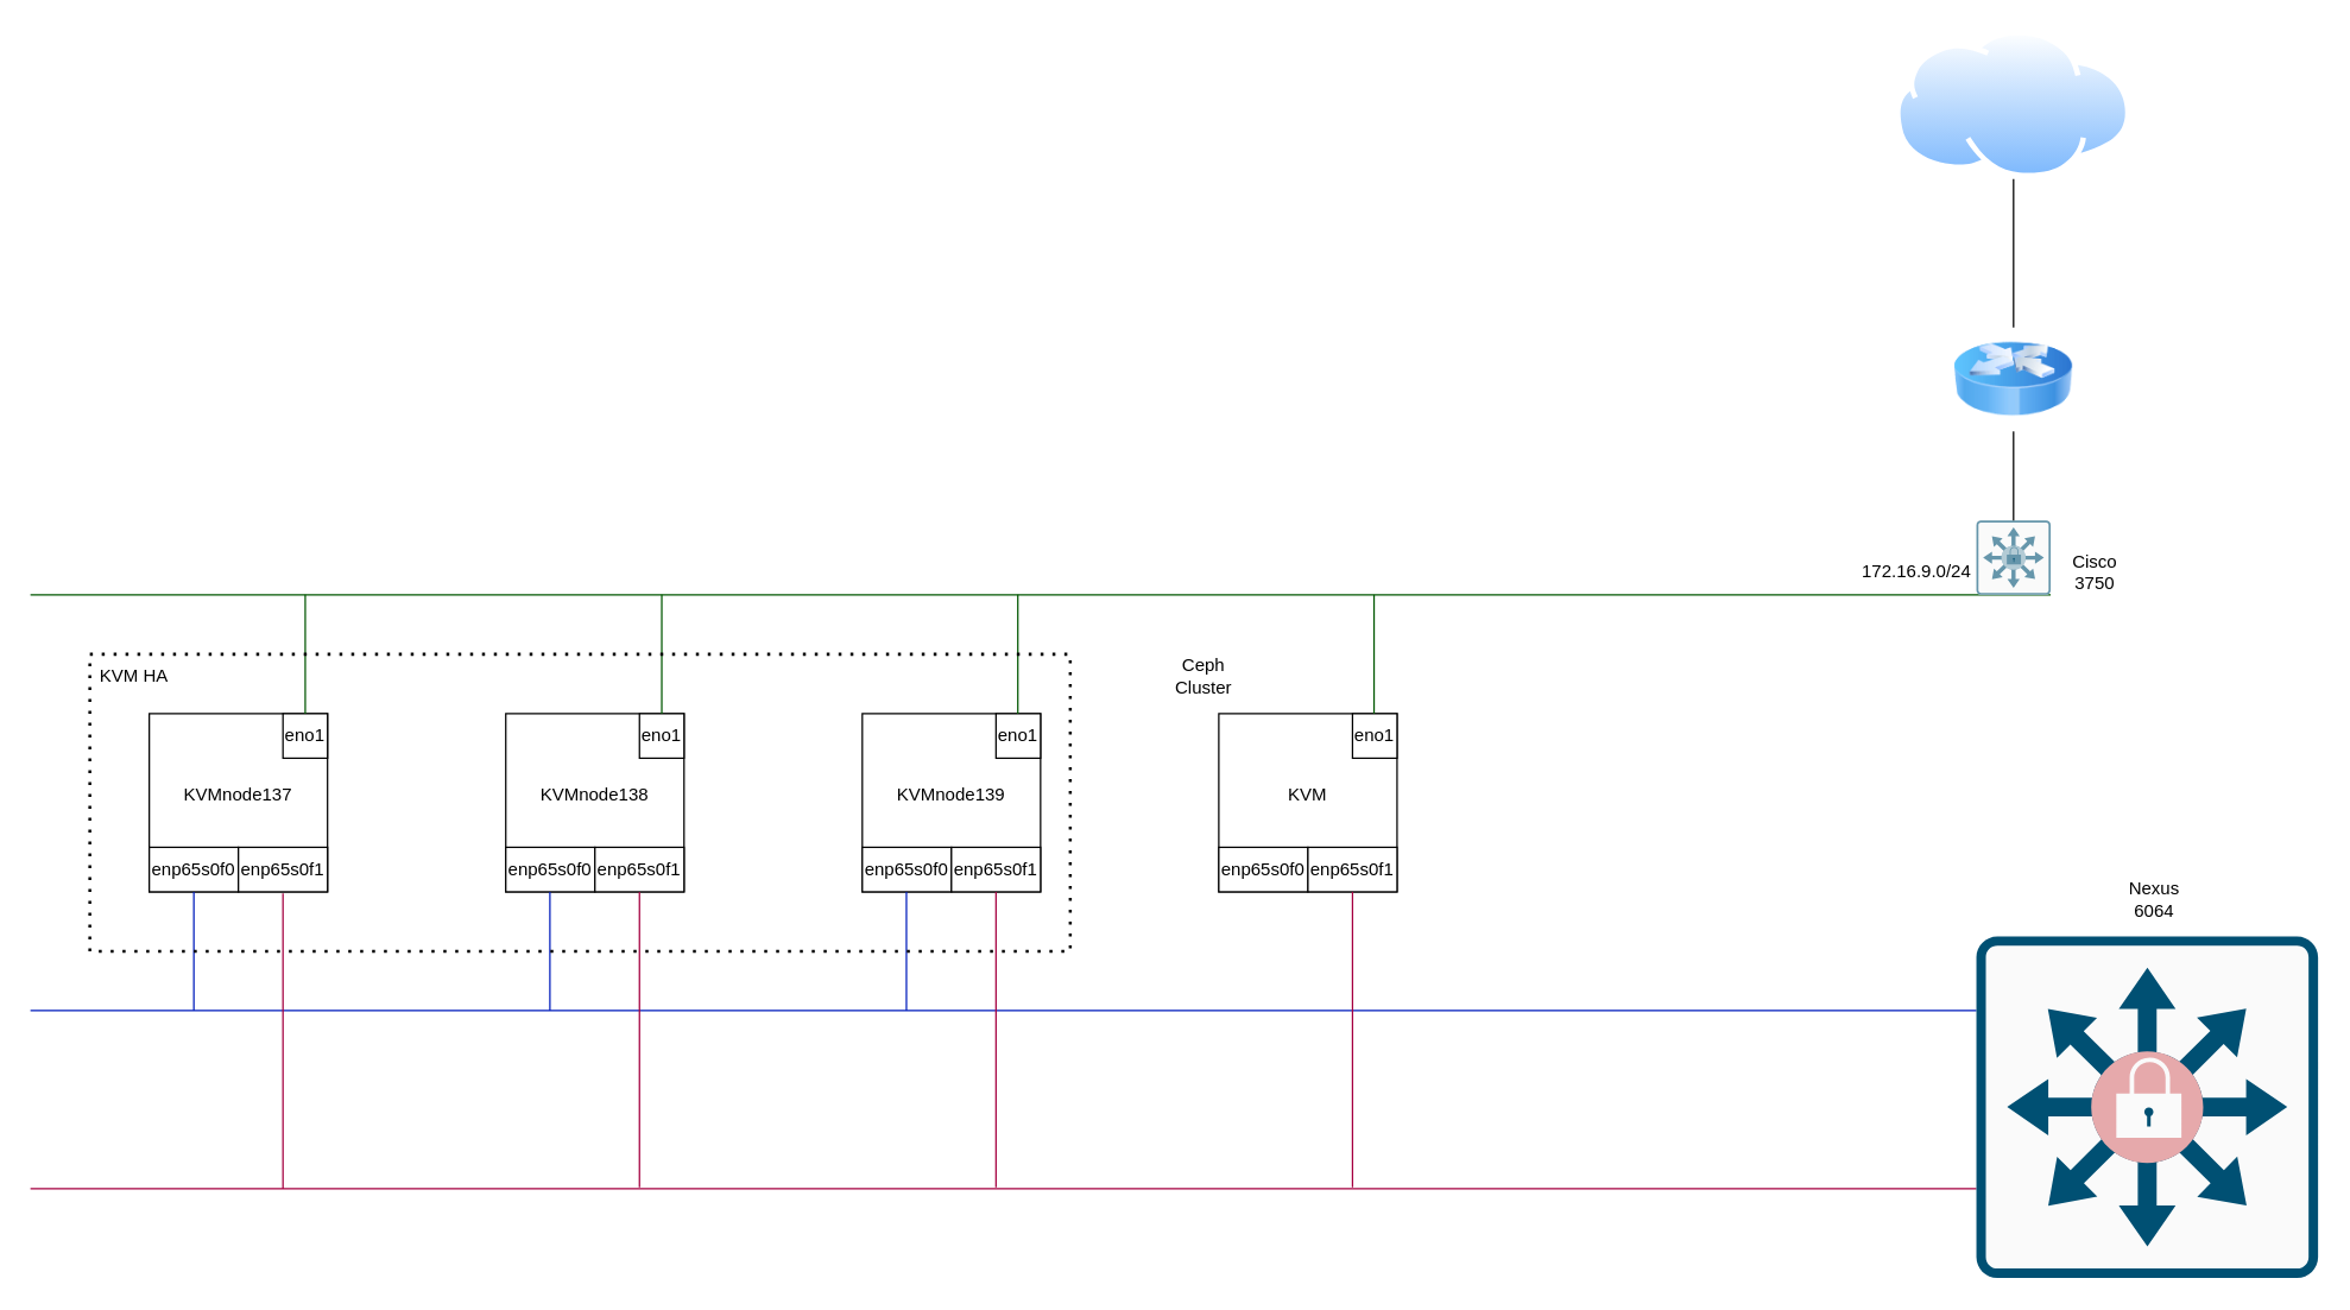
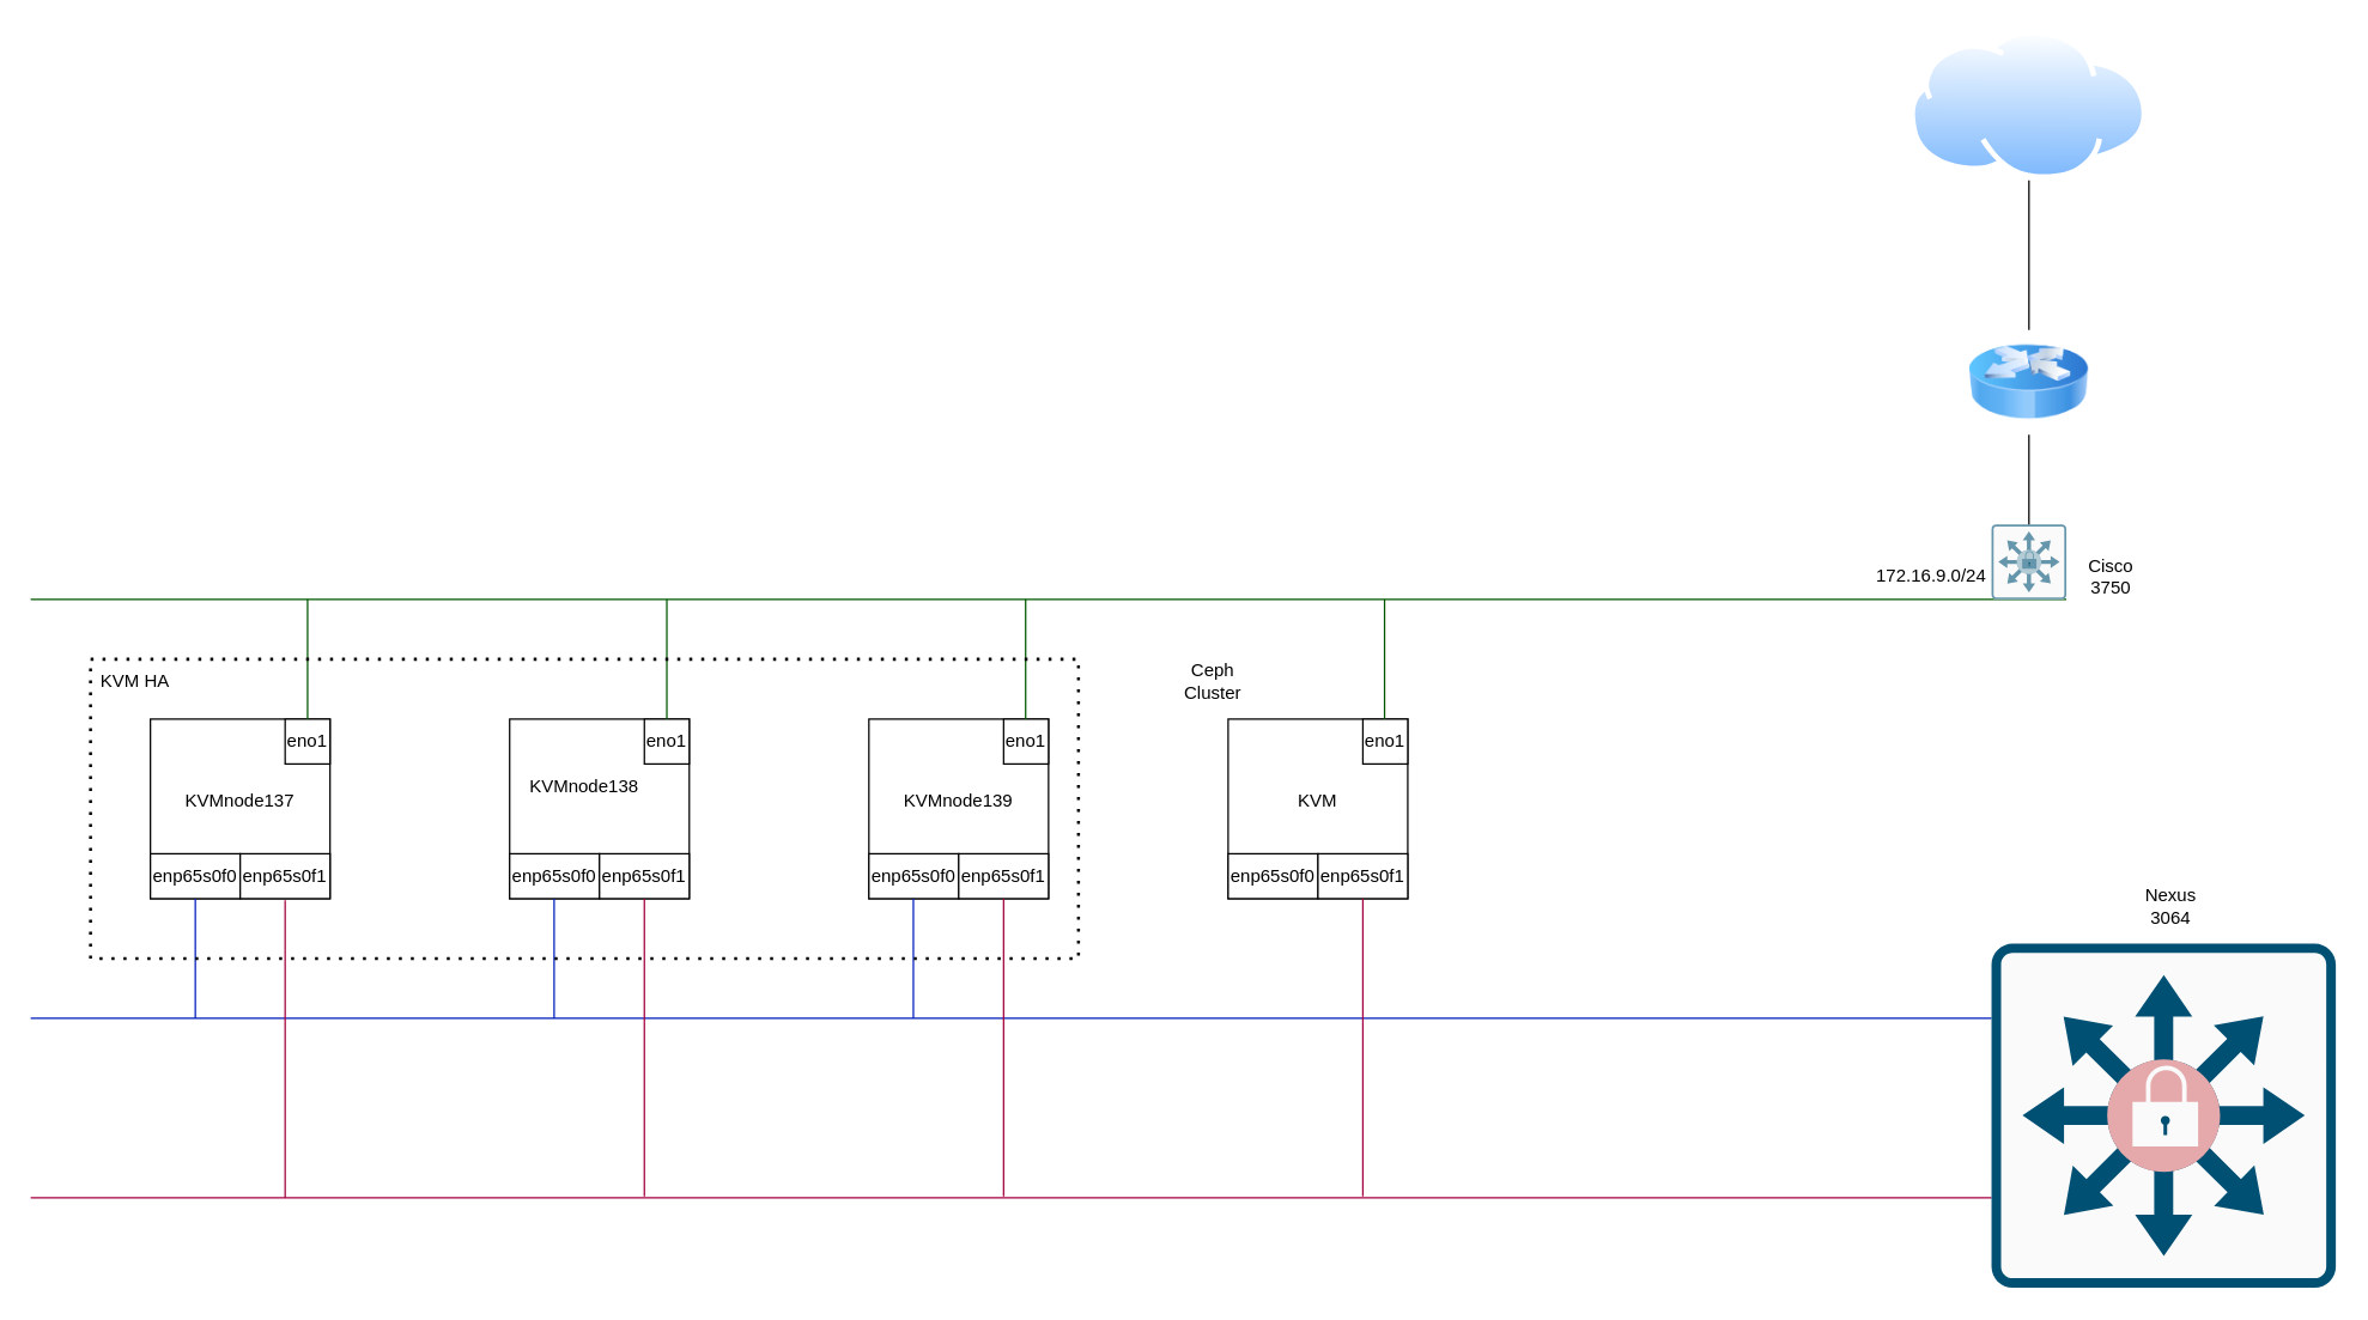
  <mxCell id="0" />
  <mxCell id="1" parent="0" />
  <mxCell id="2" value="" style="endArrow=none;html=1;rounded=0;fillColor=#008a00;strokeColor=#005700;" parent="1" edge="1"><mxGeometry width="50" height="50" relative="1" as="geometry"><mxPoint x="20" y="400" as="sourcePoint" /><mxPoint x="1380" y="400" as="targetPoint" /></mxGeometry></mxCell>
  <mxCell id="3" value="" style="endArrow=none;html=1;rounded=0;fillColor=#0050ef;strokeColor=#001DBC;" parent="1" edge="1"><mxGeometry width="50" height="50" relative="1" as="geometry"><mxPoint x="20" y="680" as="sourcePoint" /><mxPoint x="1380" y="680" as="targetPoint" /></mxGeometry></mxCell>
  <mxCell id="4" value="" style="endArrow=none;html=1;rounded=0;fillColor=#d80073;strokeColor=#A50040;" parent="1" edge="1"><mxGeometry width="50" height="50" relative="1" as="geometry"><mxPoint x="20" y="800" as="sourcePoint" /><mxPoint x="1380" y="800" as="targetPoint" /></mxGeometry></mxCell>
  <mxCell id="5" value="" style="whiteSpace=wrap;html=1;aspect=fixed;" parent="1" vertex="1"><mxGeometry x="100" y="480" width="120" height="120" as="geometry" /></mxCell>
  <mxCell id="6" value="" style="whiteSpace=wrap;html=1;aspect=fixed;" parent="1" vertex="1"><mxGeometry x="340" y="480" width="120" height="120" as="geometry" /></mxCell>
  <mxCell id="7" value="" style="whiteSpace=wrap;html=1;aspect=fixed;" parent="1" vertex="1"><mxGeometry x="580" y="480" width="120" height="120" as="geometry" /></mxCell>
  <mxCell id="8" value="eno1" style="whiteSpace=wrap;html=1;aspect=fixed;" parent="1" vertex="1"><mxGeometry x="190" y="480" width="30" height="30" as="geometry" /></mxCell>
  <mxCell id="9" value="eno1" style="whiteSpace=wrap;html=1;aspect=fixed;" parent="1" vertex="1"><mxGeometry x="430" y="480" width="30" height="30" as="geometry" /></mxCell>
  <mxCell id="10" value="eno1" style="whiteSpace=wrap;html=1;aspect=fixed;" parent="1" vertex="1"><mxGeometry x="670" y="480" width="30" height="30" as="geometry" /></mxCell>
  <mxCell id="11" value="enp65s0f0" style="rounded=0;whiteSpace=wrap;html=1;" parent="1" vertex="1"><mxGeometry x="100" y="570" width="60" height="30" as="geometry" /></mxCell>
  <mxCell id="12" value="enp65s0f1" style="rounded=0;whiteSpace=wrap;html=1;" parent="1" vertex="1"><mxGeometry x="160" y="570" width="60" height="30" as="geometry" /></mxCell>
  <mxCell id="13" value="enp65s0f0" style="rounded=0;whiteSpace=wrap;html=1;" parent="1" vertex="1"><mxGeometry x="340" y="570" width="60" height="30" as="geometry" /></mxCell>
  <mxCell id="14" value="enp65s0f1" style="rounded=0;whiteSpace=wrap;html=1;" parent="1" vertex="1"><mxGeometry x="400" y="570" width="60" height="30" as="geometry" /></mxCell>
  <mxCell id="15" value="enp65s0f0" style="rounded=0;whiteSpace=wrap;html=1;" parent="1" vertex="1"><mxGeometry x="580" y="570" width="60" height="30" as="geometry" /></mxCell>
  <mxCell id="16" value="enp65s0f1" style="rounded=0;whiteSpace=wrap;html=1;" parent="1" vertex="1"><mxGeometry x="640" y="570" width="60" height="30" as="geometry" /></mxCell>
  <mxCell id="17" value="" style="endArrow=none;html=1;rounded=0;exitX=0.5;exitY=0;exitDx=0;exitDy=0;fillColor=#008a00;strokeColor=#005700;" parent="1" source="8" edge="1"><mxGeometry width="50" height="50" relative="1" as="geometry"><mxPoint x="430" y="480" as="sourcePoint" /><mxPoint x="205" y="400" as="targetPoint" /></mxGeometry></mxCell>
  <mxCell id="18" value="" style="endArrow=none;html=1;rounded=0;exitX=0.5;exitY=0;exitDx=0;exitDy=0;fillColor=#008a00;strokeColor=#005700;" parent="1" source="9" edge="1"><mxGeometry width="50" height="50" relative="1" as="geometry"><mxPoint x="340" y="330" as="sourcePoint" /><mxPoint x="445" y="400" as="targetPoint" /></mxGeometry></mxCell>
  <mxCell id="19" value="" style="endArrow=none;html=1;rounded=0;exitX=0.5;exitY=0;exitDx=0;exitDy=0;fillColor=#008a00;strokeColor=#005700;" parent="1" edge="1"><mxGeometry width="50" height="50" relative="1" as="geometry"><mxPoint x="684.71" y="480" as="sourcePoint" /><mxPoint x="684.71" y="400" as="targetPoint" /></mxGeometry></mxCell>
  <mxCell id="20" value="" style="endArrow=none;html=1;rounded=0;exitX=0.5;exitY=1;exitDx=0;exitDy=0;fillColor=#0050ef;strokeColor=#001DBC;" parent="1" source="11" edge="1"><mxGeometry width="50" height="50" relative="1" as="geometry"><mxPoint x="430" y="530" as="sourcePoint" /><mxPoint x="130" y="680" as="targetPoint" /></mxGeometry></mxCell>
  <mxCell id="21" value="" style="endArrow=none;html=1;rounded=0;fillColor=#d80073;strokeColor=#A50040;" parent="1" edge="1"><mxGeometry width="50" height="50" relative="1" as="geometry"><mxPoint x="190" y="601" as="sourcePoint" /><mxPoint x="190" y="800" as="targetPoint" /></mxGeometry></mxCell>
  <mxCell id="22" value="" style="endArrow=none;html=1;rounded=0;exitX=0.5;exitY=1;exitDx=0;exitDy=0;fillColor=#0050ef;strokeColor=#001DBC;" parent="1" edge="1"><mxGeometry width="50" height="50" relative="1" as="geometry"><mxPoint x="369.71" y="600" as="sourcePoint" /><mxPoint x="369.71" y="680" as="targetPoint" /></mxGeometry></mxCell>
  <mxCell id="23" value="" style="endArrow=none;html=1;rounded=0;exitX=0.5;exitY=1;exitDx=0;exitDy=0;fillColor=#0050ef;strokeColor=#001DBC;" parent="1" edge="1"><mxGeometry width="50" height="50" relative="1" as="geometry"><mxPoint x="609.71" y="600" as="sourcePoint" /><mxPoint x="609.71" y="680" as="targetPoint" /></mxGeometry></mxCell>
  <mxCell id="24" value="" style="endArrow=none;html=1;rounded=0;fillColor=#d80073;strokeColor=#A50040;" parent="1" edge="1"><mxGeometry width="50" height="50" relative="1" as="geometry"><mxPoint x="430" y="600" as="sourcePoint" /><mxPoint x="430" y="799" as="targetPoint" /></mxGeometry></mxCell>
  <mxCell id="25" value="" style="endArrow=none;html=1;rounded=0;fillColor=#d80073;strokeColor=#A50040;" parent="1" edge="1"><mxGeometry width="50" height="50" relative="1" as="geometry"><mxPoint x="670" y="600" as="sourcePoint" /><mxPoint x="670" y="799" as="targetPoint" /></mxGeometry></mxCell>
  <mxCell id="26" value="KVMnode137" style="text;html=1;align=center;verticalAlign=middle;whiteSpace=wrap;rounded=0;" parent="1" vertex="1"><mxGeometry x="130" y="520" width="60" height="30" as="geometry" /></mxCell>
- <mxCell id="27" value="KVMnode138" style="text;html=1;align=center;verticalAlign=middle;whiteSpace=wrap;rounded=0;" parent="1" vertex="1"><mxGeometry x="370" y="520" width="60" height="30" as="geometry" /></mxCell>
+ <mxCell id="27" value="KVMnode138" style="text;html=1;align=center;verticalAlign=middle;whiteSpace=wrap;rounded=0;" parent="1" vertex="1"><mxGeometry x="360" y="510" width="60" height="30" as="geometry" /></mxCell>
  <mxCell id="28" value="KVMnode139" style="text;html=1;align=center;verticalAlign=middle;whiteSpace=wrap;rounded=0;" parent="1" vertex="1"><mxGeometry x="610" y="520" width="60" height="30" as="geometry" /></mxCell>
  <mxCell id="29" value="" style="whiteSpace=wrap;html=1;aspect=fixed;" parent="1" vertex="1"><mxGeometry x="820" y="480" width="120" height="120" as="geometry" /></mxCell>
  <mxCell id="30" value="enp65s0f0" style="rounded=0;whiteSpace=wrap;html=1;" parent="1" vertex="1"><mxGeometry x="820" y="570" width="60" height="30" as="geometry" /></mxCell>
  <mxCell id="31" value="eno1" style="whiteSpace=wrap;html=1;aspect=fixed;" parent="1" vertex="1"><mxGeometry x="910" y="480" width="30" height="30" as="geometry" /></mxCell>
  <mxCell id="32" value="enp65s0f1" style="rounded=0;whiteSpace=wrap;html=1;" parent="1" vertex="1"><mxGeometry x="880" y="570" width="60" height="30" as="geometry" /></mxCell>
  <mxCell id="33" value="" style="endArrow=none;html=1;rounded=0;fillColor=#d80073;strokeColor=#A50040;" parent="1" edge="1"><mxGeometry width="50" height="50" relative="1" as="geometry"><mxPoint x="910" y="600" as="sourcePoint" /><mxPoint x="910" y="799" as="targetPoint" /></mxGeometry></mxCell>
  <mxCell id="34" value="KVM" style="text;html=1;align=center;verticalAlign=middle;whiteSpace=wrap;rounded=0;" parent="1" vertex="1"><mxGeometry x="850" y="520" width="60" height="30" as="geometry" /></mxCell>
  <mxCell id="35" value="" style="endArrow=none;html=1;rounded=0;exitX=0.5;exitY=0;exitDx=0;exitDy=0;fillColor=#008a00;strokeColor=#005700;" parent="1" edge="1"><mxGeometry width="50" height="50" relative="1" as="geometry"><mxPoint x="924.5" y="480" as="sourcePoint" /><mxPoint x="924.5" y="400" as="targetPoint" /></mxGeometry></mxCell>
  <mxCell id="36" value="" style="sketch=0;points=[[0.015,0.015,0],[0.985,0.015,0],[0.985,0.985,0],[0.015,0.985,0],[0.25,0,0],[0.5,0,0],[0.75,0,0],[1,0.25,0],[1,0.5,0],[1,0.75,0],[0.75,1,0],[0.5,1,0],[0.25,1,0],[0,0.75,0],[0,0.5,0],[0,0.25,0]];verticalLabelPosition=bottom;html=1;verticalAlign=top;aspect=fixed;align=center;pointerEvents=1;shape=mxgraph.cisco19.rect;prIcon=secure_catalyst_switch_color;fillColor=#FAFAFA;strokeColor=#005073;" parent="1" vertex="1"><mxGeometry x="1330" y="630" width="230" height="230" as="geometry" /></mxCell>
  <mxCell id="37" value="" style="sketch=0;points=[[0.015,0.015,0],[0.985,0.015,0],[0.985,0.985,0],[0.015,0.985,0],[0.25,0,0],[0.5,0,0],[0.75,0,0],[1,0.25,0],[1,0.5,0],[1,0.75,0],[0.75,1,0],[0.5,1,0],[0.25,1,0],[0,0.75,0],[0,0.5,0],[0,0.25,0]];verticalLabelPosition=bottom;html=1;verticalAlign=top;aspect=fixed;align=center;pointerEvents=1;shape=mxgraph.cisco19.rect;prIcon=secure_catalyst_switch_subdued;fillColor=#FAFAFA;strokeColor=#6696AB;" parent="1" vertex="1"><mxGeometry x="1330" y="350" width="50" height="50" as="geometry" /></mxCell>
  <mxCell id="38" value="" style="image;html=1;image=img/lib/clip_art/networking/Router_Icon_128x128.png" parent="1" vertex="1"><mxGeometry x="1315" y="220" width="80" height="70" as="geometry" /></mxCell>
  <mxCell id="39" value="" style="image;aspect=fixed;perimeter=ellipsePerimeter;html=1;align=center;shadow=0;dashed=0;spacingTop=3;image=img/lib/active_directory/internet_cloud.svg;" parent="1" vertex="1"><mxGeometry x="1275.64" y="20" width="158.73" height="100" as="geometry" /></mxCell>
  <mxCell id="40" value="" style="endArrow=none;html=1;rounded=0;entryX=0.5;entryY=0;entryDx=0;entryDy=0;entryPerimeter=0;exitX=0.5;exitY=1;exitDx=0;exitDy=0;" parent="1" source="38" target="37" edge="1"><mxGeometry width="50" height="50" relative="1" as="geometry"><mxPoint x="830" y="330" as="sourcePoint" /><mxPoint x="880" y="280" as="targetPoint" /></mxGeometry></mxCell>
  <mxCell id="41" value="" style="endArrow=none;html=1;rounded=0;entryX=0.5;entryY=0;entryDx=0;entryDy=0;exitX=0.5;exitY=1;exitDx=0;exitDy=0;" parent="1" source="39" target="38" edge="1"><mxGeometry width="50" height="50" relative="1" as="geometry"><mxPoint x="830" y="330" as="sourcePoint" /><mxPoint x="880" y="280" as="targetPoint" /></mxGeometry></mxCell>
  <mxCell id="42" value="Cisco 3750" style="text;html=1;align=center;verticalAlign=middle;whiteSpace=wrap;rounded=0;" parent="1" vertex="1"><mxGeometry x="1380" y="370" width="60" height="30" as="geometry" /></mxCell>
- <mxCell id="43" value="Nexus 6064" style="text;html=1;align=center;verticalAlign=middle;whiteSpace=wrap;rounded=0;" parent="1" vertex="1"><mxGeometry x="1420" y="590" width="60" height="30" as="geometry" /></mxCell>
+ <mxCell id="43" value="Nexus 3064" style="text;html=1;align=center;verticalAlign=middle;whiteSpace=wrap;rounded=0;" parent="1" vertex="1"><mxGeometry x="1420" y="590" width="60" height="30" as="geometry" /></mxCell>
  <mxCell id="44" value="172.16.9.0/24" style="text;html=1;align=center;verticalAlign=middle;whiteSpace=wrap;rounded=0;" parent="1" vertex="1"><mxGeometry x="1260" y="370" width="60" height="30" as="geometry" /></mxCell>
  <mxCell id="45" value="" style="endArrow=none;dashed=1;html=1;dashPattern=1 3;strokeWidth=2;rounded=0;" parent="1" edge="1"><mxGeometry width="50" height="50" relative="1" as="geometry"><mxPoint x="60" y="640" as="sourcePoint" /><mxPoint x="60" y="640" as="targetPoint" /><Array as="points"><mxPoint x="60" y="440" /><mxPoint x="440" y="440" /><mxPoint x="720" y="440" /><mxPoint x="720" y="640" /></Array></mxGeometry></mxCell>
  <mxCell id="46" value="KVM HA" style="text;html=1;align=center;verticalAlign=middle;whiteSpace=wrap;rounded=0;" parent="1" vertex="1"><mxGeometry x="60" y="440" width="60" height="30" as="geometry" /></mxCell>
  <mxCell id="47" value="Ceph Cluster" style="text;html=1;align=center;verticalAlign=middle;whiteSpace=wrap;rounded=0;" parent="1" vertex="1"><mxGeometry x="780" y="440" width="60" height="30" as="geometry" /></mxCell>
